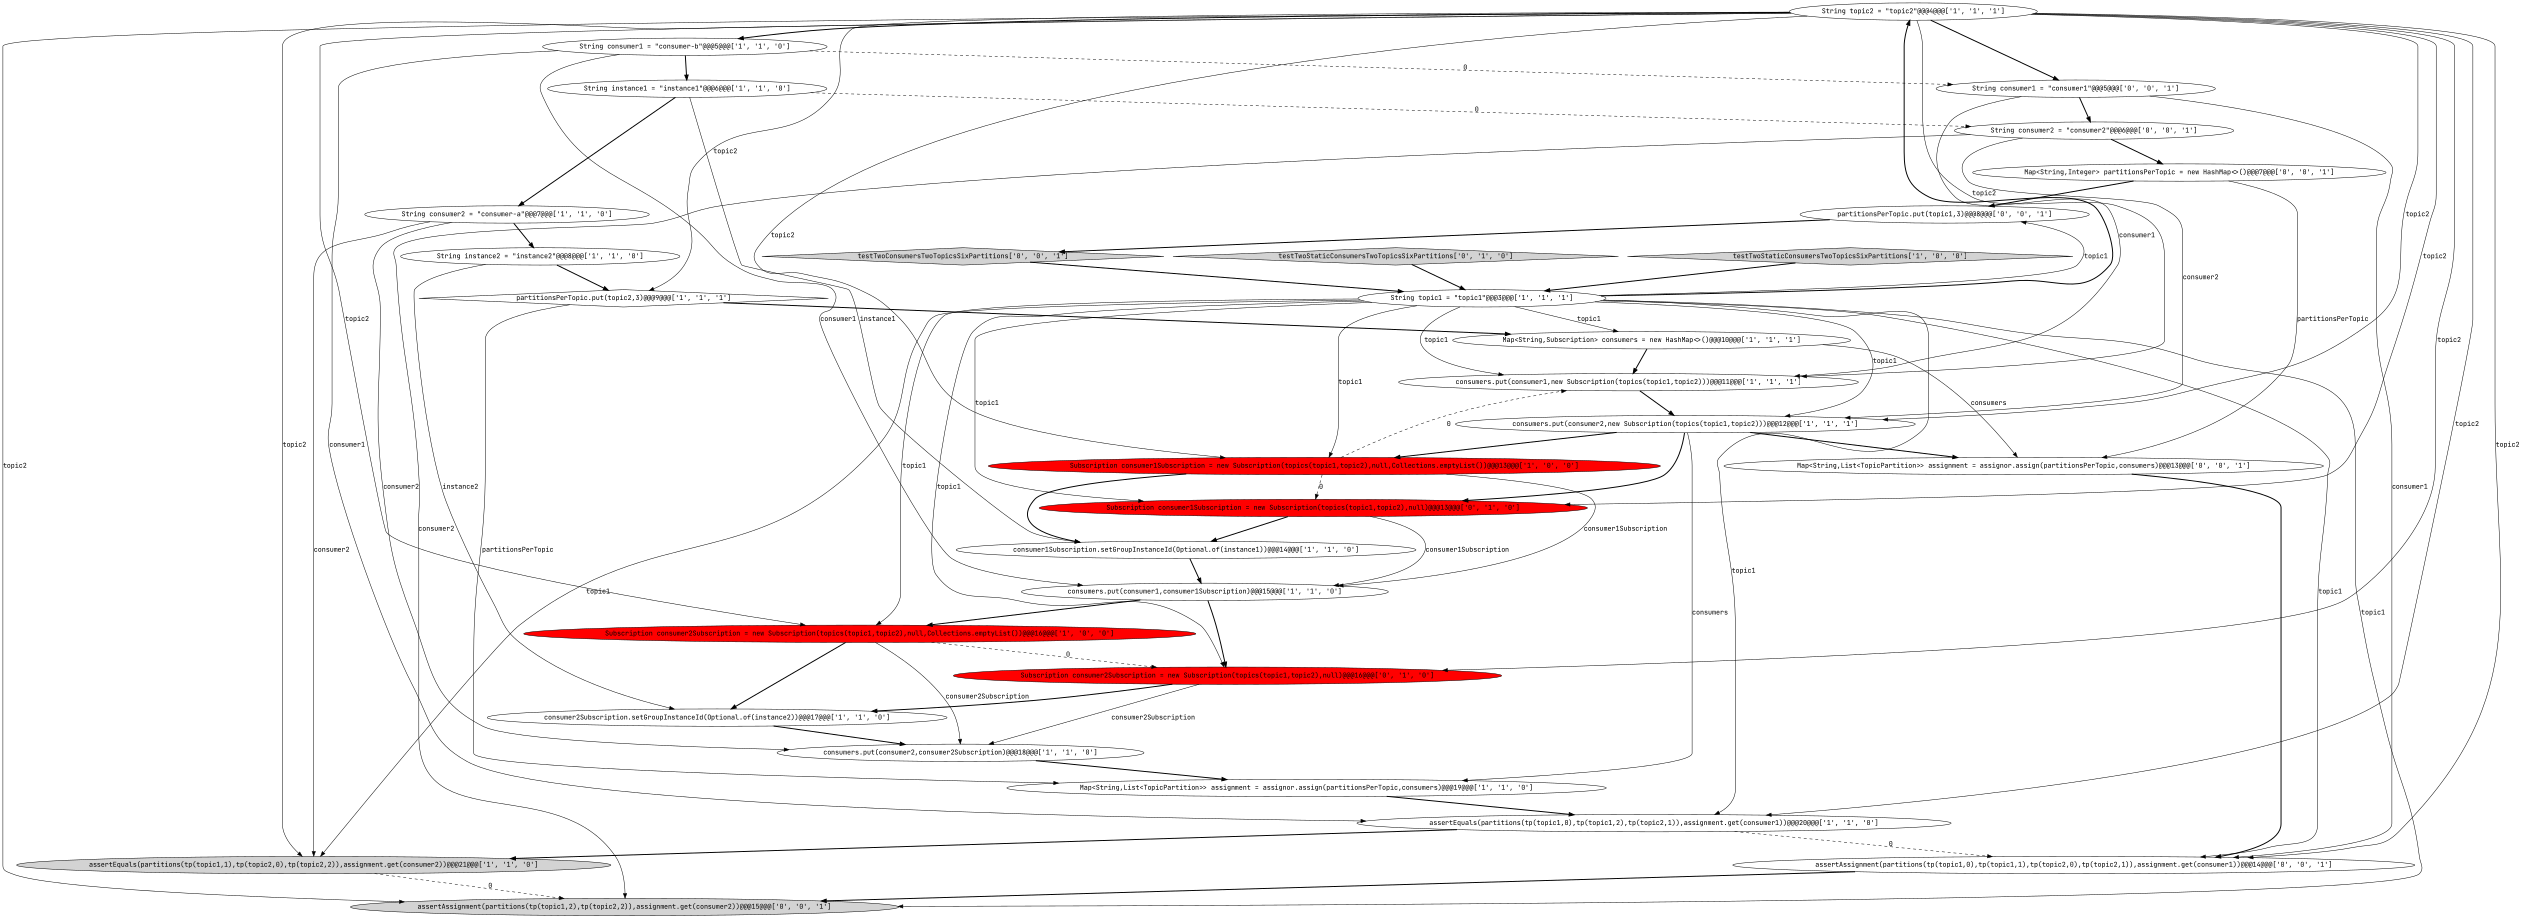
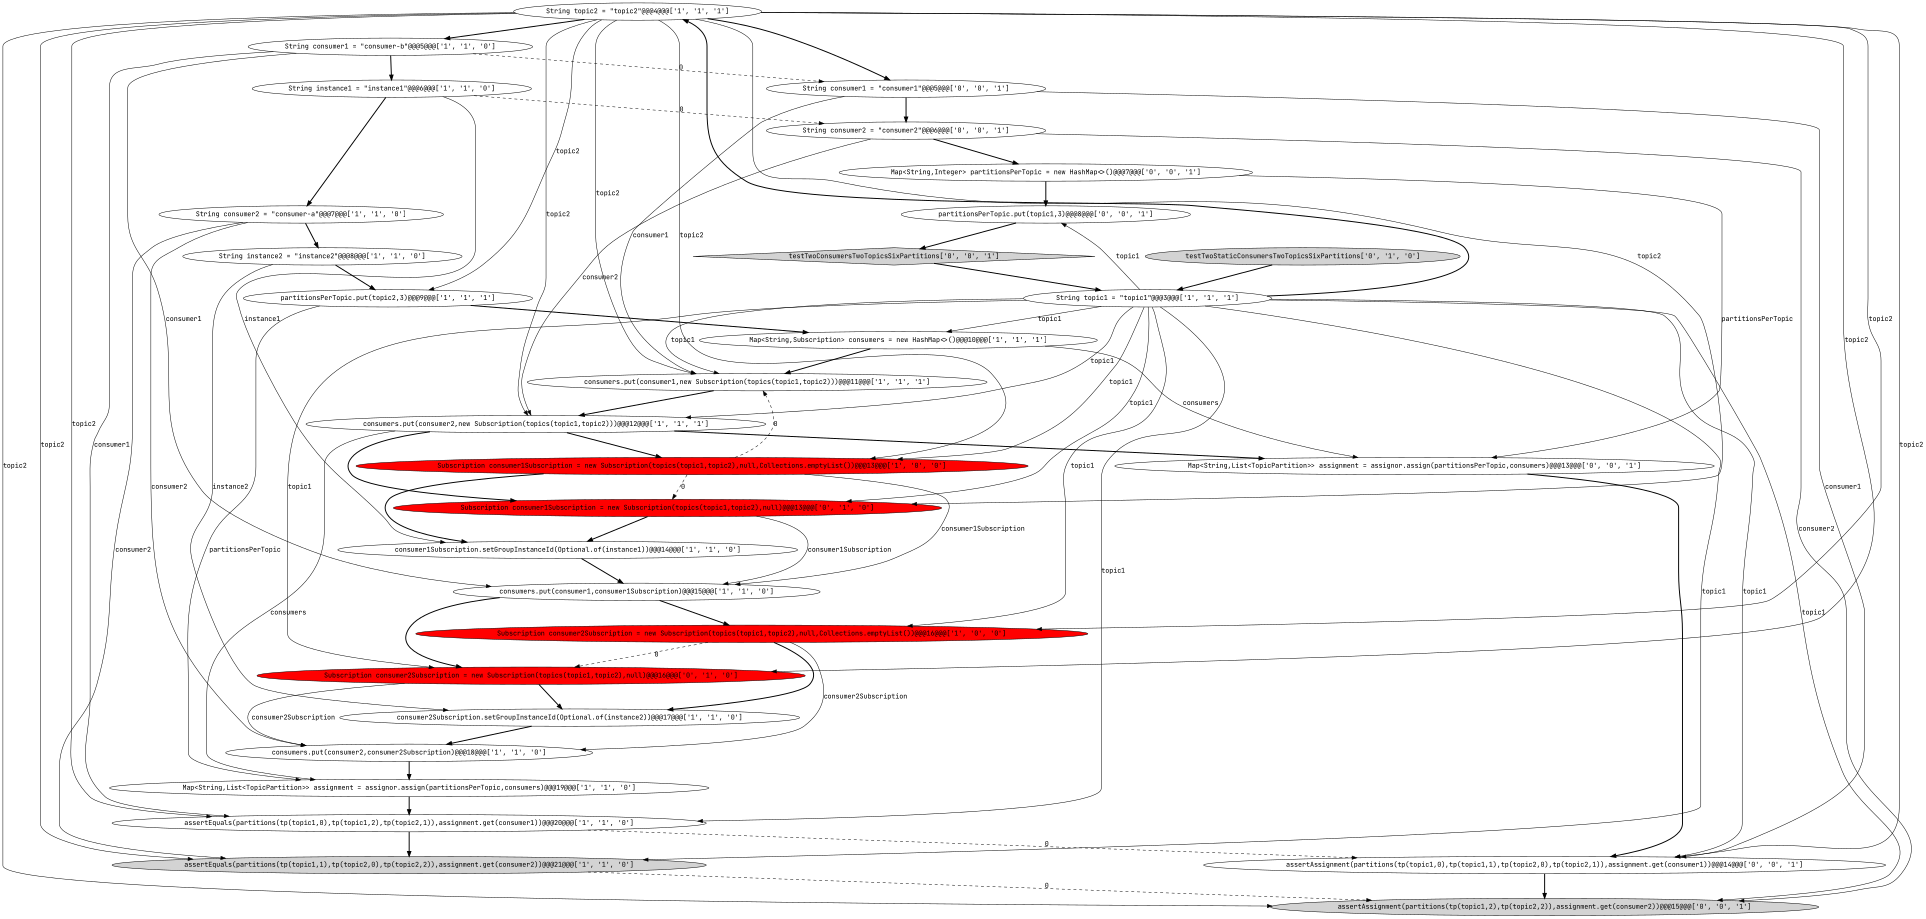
  digraph {
    fontname="JetBrains Mono"
    node [fillcolor=white fontname="JetBrains Mono" shape=ellipse style=filled]
    edge [fontname="JetBrains Mono" style=solid]
    n1 [label="consumers.put(consumer1,consumer1Subscription)@@@15@@@['1', '1', '0']"]
    n2 [fillcolor=red label="Subscription consumer2Subscription = new Subscription(topics(topic1,topic2),null)@@@16@@@['0', '1', '0']"]
    n3 [fillcolor=red label="Subscription consumer2Subscription = new Subscription(topics(topic1,topic2),null,Collections.emptyList())@@@16@@@['1', '0', '0']"]
    n4 [label="consumer2Subscription.setGroupInstanceId(Optional.of(instance2))@@@17@@@['1', '1', '0']"]
    n5 [label="consumers.put(consumer2,consumer2Subscription)@@@18@@@['1', '1', '0']"]
    n6 [label="assertEquals(partitions(tp(topic1,0),tp(topic1,2),tp(topic2,1)),assignment.get(consumer1))@@@20@@@['1', '1', '0']"]
    n7 [fillcolor=lightgray label="assertEquals(partitions(tp(topic1,1),tp(topic2,0),tp(topic2,2)),assignment.get(consumer2))@@@21@@@['1', '1', '0']"]
    n8 [label="assertAssignment(partitions(tp(topic1,0),tp(topic1,1),tp(topic2,0),tp(topic2,1)),assignment.get(consumer1))@@@14@@@['0', '0', '1']"]
    n9 [fillcolor=lightgray label="assertAssignment(partitions(tp(topic1,2),tp(topic2,2)),assignment.get(consumer2))@@@15@@@['0', '0', '1']"]
    n10 [label="String instance2 = \"instance2\"@@@8@@@['1', '1', '0']"]
-   n11 [label="partitionsPerTopic.put(topic2,3)@@@9@@@['1', '1', '1']" shape=diamond]
+   n11 [label="partitionsPerTopic.put(topic2,3)@@@9@@@['1', '1', '1']"]
    n12 [label="Map<String,List<TopicPartition>> assignment = assignor.assign(partitionsPerTopic,consumers)@@@19@@@['1', '1', '0']"]
    n13 [label="Map<String,Subscription> consumers = new HashMap<>()@@@10@@@['1', '1', '1']"]
    n14 [label="consumers.put(consumer2,new Subscription(topics(topic1,topic2)))@@@12@@@['1', '1', '1']"]
    n15 [label="Map<String,List<TopicPartition>> assignment = assignor.assign(partitionsPerTopic,consumers)@@@13@@@['0', '0', '1']"]
    n16 [fillcolor=red label="Subscription consumer1Subscription = new Subscription(topics(topic1,topic2),null)@@@13@@@['0', '1', '0']"]
    n17 [fillcolor=red label="Subscription consumer1Subscription = new Subscription(topics(topic1,topic2),null,Collections.emptyList())@@@13@@@['1', '0', '0']"]
    n18 [label="consumer1Subscription.setGroupInstanceId(Optional.of(instance1))@@@14@@@['1', '1', '0']"]
    n19 [label="consumers.put(consumer1,new Subscription(topics(topic1,topic2)))@@@11@@@['1', '1', '1']"]
    n20 [label="String consumer1 = \"consumer-b\"@@@5@@@['1', '1', '0']"]
    n21 [label="String instance1 = \"instance1\"@@@6@@@['1', '1', '0']"]
    n22 [label="String consumer1 = \"consumer1\"@@@5@@@['0', '0', '1']"]
    n23 [label="String consumer2 = \"consumer2\"@@@6@@@['0', '0', '1']"]
    n24 [label="String consumer2 = \"consumer-a\"@@@7@@@['1', '1', '0']"]
    n25 [label="String topic2 = \"topic2\"@@@4@@@['1', '1', '1']"]
    n26 [label="Map<String,Integer> partitionsPerTopic = new HashMap<>()@@@7@@@['0', '0', '1']"]
    n27 [label="partitionsPerTopic.put(topic1,3)@@@8@@@['0', '0', '1']"]
    n28 [label="String topic1 = \"topic1\"@@@3@@@['1', '1', '1']"]
    n29 [fillcolor=lightgray label="testTwoConsumersTwoTopicsSixPartitions['0', '0', '1']" shape=diamond]
-   n30 [fillcolor=lightgray label="testTwoStaticConsumersTwoTopicsSixPartitions['0', '1', '0']" shape=diamond]
-   n31 [fillcolor=lightgray label="testTwoStaticConsumersTwoTopicsSixPartitions['1', '0', '0']" shape=diamond]
+   n30 [fillcolor=lightgray label="testTwoStaticConsumersTwoTopicsSixPartitions['0', '1', '0']"]
    n1 -> n2 [style=bold]
    n1 -> n3 [style=bold]
    n2 -> n4 [style=bold]
    n2 -> n5 [label=consumer2Subscription]
    n3 -> n2 [label=0 style=dashed]
    n3 -> n4 [style=bold]
    n3 -> n5 [label=consumer2Subscription]
    n4 -> n5 [style=bold]
    n5 -> n12 [style=bold]
    n6 -> n7 [style=bold]
    n6 -> n8 [label=0 style=dashed]
    n7 -> n9 [label=0 style=dashed]
    n8 -> n9 [style=bold]
    n10 -> n4 [label=instance2]
    n10 -> n11 [style=bold]
    n11 -> n12 [label=partitionsPerTopic]
    n11 -> n13 [style=bold]
    n12 -> n6 [style=bold]
    n13 -> n15 [label=consumers]
    n13 -> n19 [style=bold]
    n14 -> n12 [label=consumers]
    n14 -> n15 [style=bold]
    n14 -> n16 [style=bold]
    n14 -> n17 [style=bold]
    n15 -> n8 [style=bold]
    n16 -> n1 [label=consumer1Subscription]
    n16 -> n18 [style=bold]
    n17 -> n1 [label=consumer1Subscription]
    n17 -> n16 [label=0 style=dashed]
    n17 -> n18 [style=bold]
    n17 -> n19 [label=0 style=dashed]
    n18 -> n1 [style=bold]
    n19 -> n14 [style=bold]
    n20 -> n1 [label=consumer1]
    n20 -> n6 [label=consumer1]
    n20 -> n21 [style=bold]
    n20 -> n22 [label=0 style=dashed]
    n21 -> n18 [label=instance1]
    n21 -> n23 [label=0 style=dashed]
    n21 -> n24 [style=bold]
    n22 -> n8 [label=consumer1]
    n22 -> n19 [label=consumer1]
    n22 -> n23 [style=bold]
    n23 -> n9 [label=consumer2]
    n23 -> n14 [label=consumer2]
    n23 -> n26 [style=bold]
    n24 -> n5 [label=consumer2]
    n24 -> n7 [label=consumer2]
    n24 -> n10 [style=bold]
    n25 -> n2 [label=topic2]
    n25 -> n3 [label=topic2]
    n25 -> n6 [label=topic2]
    n25 -> n7 [label=topic2]
    n25 -> n8 [label=topic2]
    n25 -> n9 [label=topic2]
    n25 -> n11 [label=topic2]
    n25 -> n14 [label=topic2]
    n25 -> n16 [label=topic2]
    n25 -> n17 [label=topic2]
    n25 -> n19 [label=topic2]
    n25 -> n20 [style=bold]
    n25 -> n22 [style=bold]
    n26 -> n15 [label=partitionsPerTopic]
    n26 -> n27 [style=bold]
    n27 -> n29 [style=bold]
    n28 -> n2 [label=topic1]
    n28 -> n3 [label=topic1]
    n28 -> n6 [label=topic1]
    n28 -> n7 [label=topic1]
    n28 -> n8 [label=topic1]
    n28 -> n9 [label=topic1]
    n28 -> n13 [label=topic1]
    n28 -> n14 [label=topic1]
    n28 -> n16 [label=topic1]
    n28 -> n17 [label=topic1]
    n28 -> n19 [label=topic1]
    n28 -> n25 [style=bold]
    n28 -> n27 [label=topic1]
    n29 -> n28 [style=bold]
    n30 -> n28 [style=bold]
-   n31 -> n28 [style=bold]
  }
